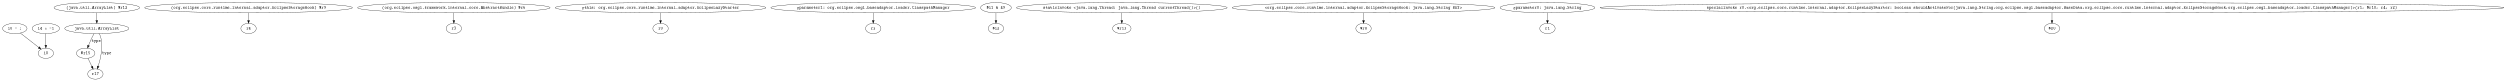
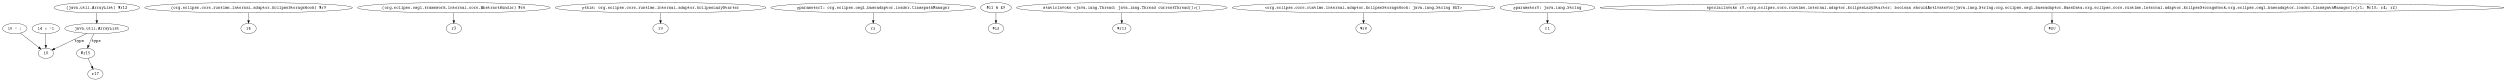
  digraph {
    fontname="Courier Prime"
    node [fontname="Courier Prime"]
    edge [fontname="Courier Prime"]
    n1 [label="java.util.ArrayList"]
    n2 [label="$r15"]
    n3 [label=r17]
    n4 [label="i0 - 3"]
    n5 [label=i0]
    n6 [label="i4 + -1"]
    n7 [label="(org.eclipse.core.runtime.internal.adaptor.EclipseStorageHook) $r9"]
    n8 [label=r4]
    n9 [label="(org.eclipse.osgi.framework.internal.core.AbstractBundle) $r6"]
    n10 [label=r3]
    n11 [label="@this: org.eclipse.core.runtime.internal.adaptor.EclipseLazyStarter"]
    n12 [label=r0]
    n13 [label="(java.util.ArrayList) $r12"]
    n14 [label="@parameter1: org.eclipse.osgi.baseadaptor.loader.ClasspathManager"]
    n15 [label=r2]
    n16 [label="$i1 & 49"]
    n17 [label="$i2"]
    n18 [label="staticinvoke <java.lang.Thread: java.lang.Thread currentThread()>()"]
    n19 [label="$r13"]
    n20 [label="<org.eclipse.core.runtime.internal.adaptor.EclipseStorageHook: java.lang.String KEY>"]
    n21 [label="$r8"]
    n22 [label="@parameter0: java.lang.String"]
    n23 [label=r1]
    n24 [label="specialinvoke r0.<org.eclipse.core.runtime.internal.adaptor.EclipseLazyStarter: boolean shouldActivateFor(java.lang.String,org.eclipse.osgi.baseadaptor.BaseData,org.eclipse.core.runtime.internal.adaptor.EclipseStorageHook,org.eclipse.osgi.baseadaptor.loader.ClasspathManager)>(r1, $r10, r4, r2)"]
    n25 [label="$z0"]
    n1 -> n2 [label=type]
-   n1 -> n3 [label=type]
+   n1 -> n5 [label=type]
    n2 -> n3
    n4 -> n5
    n6 -> n5
    n7 -> n8
    n9 -> n10
    n11 -> n12
    n13 -> n1
    n14 -> n15
    n16 -> n17
    n18 -> n19
    n20 -> n21
    n22 -> n23
    n24 -> n25
  }
